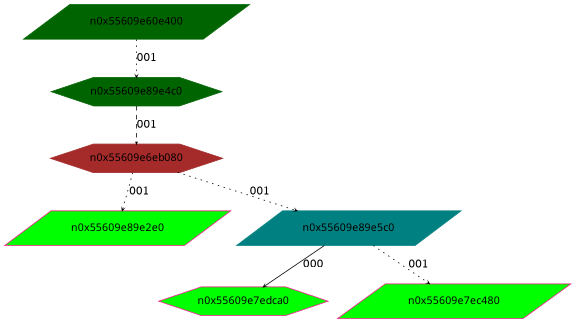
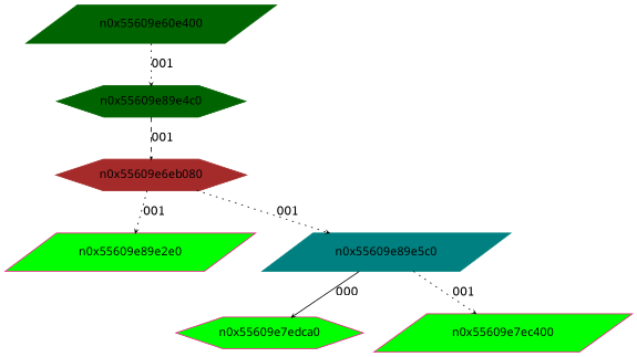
  digraph {
    node [fontname=Terminus shape=parallelogram style=filled color=deeppink]
    edge [arrowsize=.3 style=dotted arrowhead=vee]
    n0x55609e60e400 [height=.1 width=.1 color=darkgreen]
    n0x55609e89e4c0 [height=.1 shape=hexagon width=.1 color=darkgreen]
    n0x55609e6eb080 [height=.1 shape=hexagon width=.1 color=brown]
    n0x55609e89e2e0 [fillcolor=green height=.1 width=.1]
    n0x55609e89e5c0 [height=.1 width=.1 color=teal]
    n0x55609e7edca0 [fillcolor=green height=.1 shape=hexagon width=.1]
-   n0x55609e7ec480 [fillcolor=green height=.1 width=.1]
+   n0x55609e7ec480 [fillcolor=green height=.1 width=.1 label=n0x55609e7ec400]
    n0x55609e60e400 -> n0x55609e89e4c0 [label=001]
    n0x55609e89e4c0 -> n0x55609e6eb080 [label=001 style=dashed arrowhead=normal]
    n0x55609e6eb080 -> n0x55609e89e2e0 [label=001]
    n0x55609e6eb080 -> n0x55609e89e5c0 [label=001]
    n0x55609e89e5c0 -> n0x55609e7edca0 [label=000 style=solid]
    n0x55609e89e5c0 -> n0x55609e7ec480 [label=001]
  }
